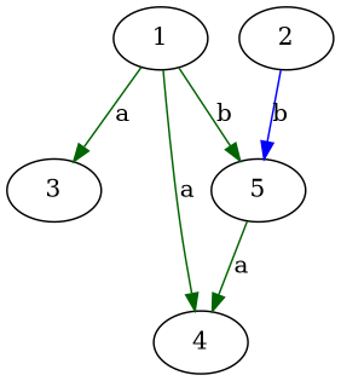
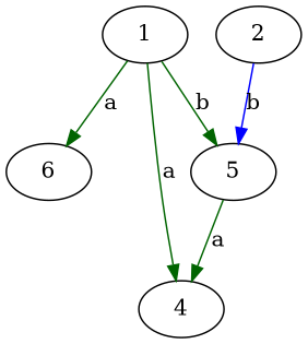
  strict digraph {
    edge [color=darkgreen]
    1
-   3
+   3 [label=6]
    4
    5
    2
    1 -> 3 [label=a]
    1 -> 4 [label=a]
    1 -> 5 [label=b]
    5 -> 4 [label=a]
    2 -> 5 [color=blue label=b]
  }
